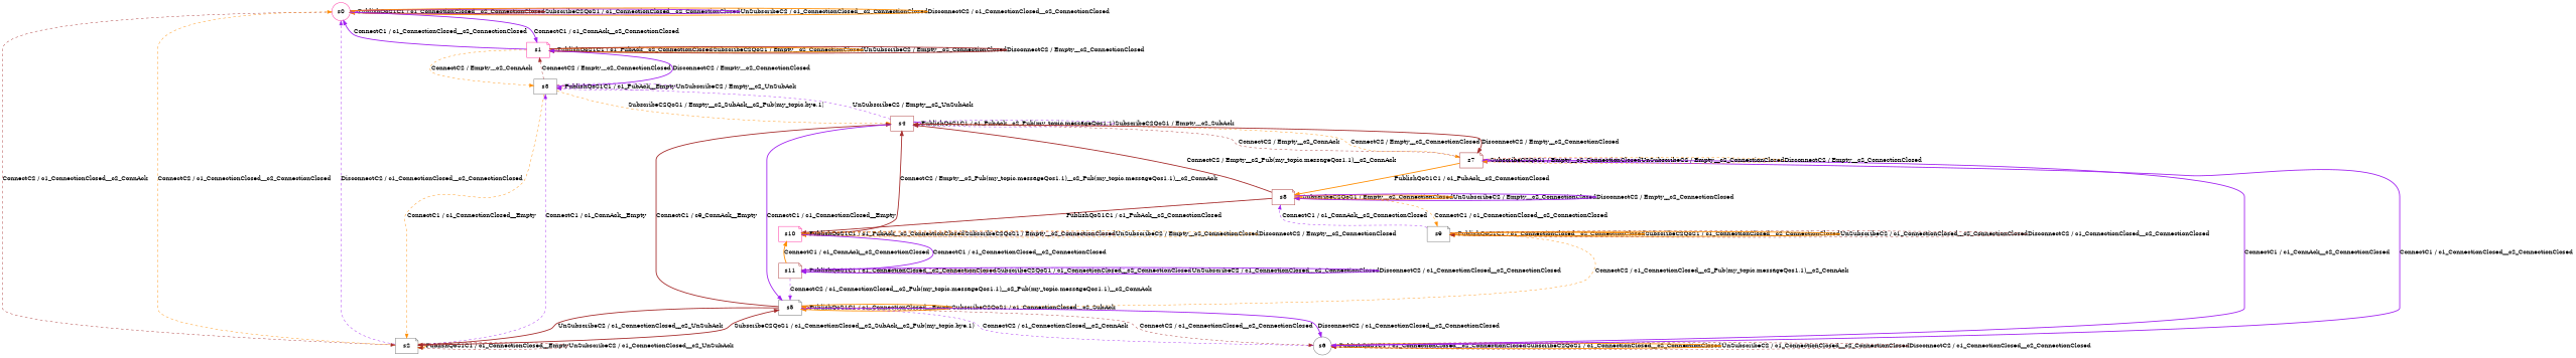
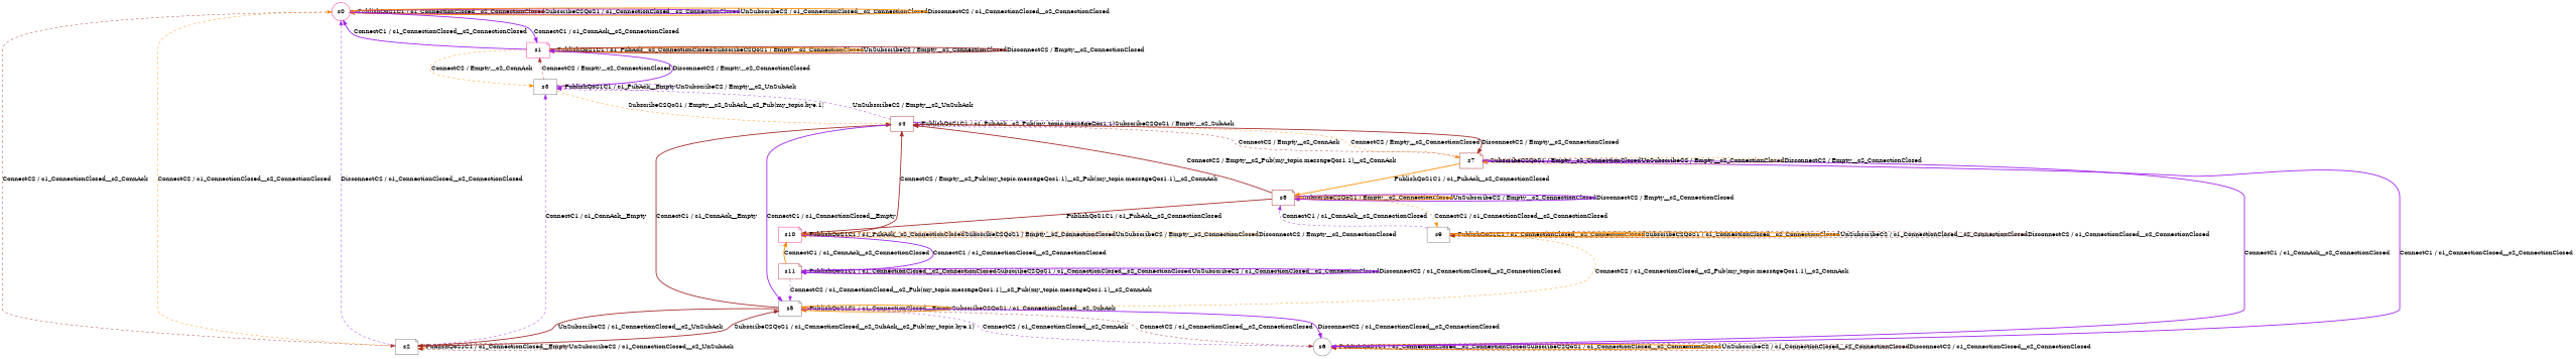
  digraph {
    node [color=gray40 shape=note]
    edge [color=purple style=dashed]
    n1 [color=deeppink label=s0 shape=circle]
    n2 [color=deeppink label=s1]
    n3 [label=s2]
    n4 [label=s3 shape=box]
    n5 [label=s5]
    n6 [color=brown label=s4 shape=box]
    n7 [label=s6 shape=circle]
    n8 [color=brown label=s7]
    n9 [color=brown label=s8]
    n10 [label=s9]
    n11 [color=deeppink label=s10]
    n12 [color=brown label=s11]
    n1 -> n1 [label="PublishQoS1C1 / c1_ConnectionClosed__c2_ConnectionClosed" style=bold]
    n1 -> n1 [color=brown label="SubscribeC2QoS1 / c1_ConnectionClosed__c2_ConnectionClosed" style=bold]
    n1 -> n1 [label="UnSubscribeC2 / c1_ConnectionClosed__c2_ConnectionClosed" style=bold]
    n1 -> n1 [color=darkorange label="DisconnectC2 / c1_ConnectionClosed__c2_ConnectionClosed" style=bold]
    n1 -> n2 [label="ConnectC1 / c1_ConnAck__c2_ConnectionClosed" style=bold]
    n1 -> n3 [color=brown label="ConnectC2 / c1_ConnectionClosed__c2_ConnAck"]
    n2 -> n1 [label="ConnectC1 / c1_ConnectionClosed__c2_ConnectionClosed" style=bold]
    n2 -> n2 [color=brown label="PublishQoS1C1 / c1_PubAck__c2_ConnectionClosed"]
    n2 -> n2 [color=brown label="SubscribeC2QoS1 / Empty__c2_ConnectionClosed"]
    n2 -> n2 [color=darkorange label="UnSubscribeC2 / Empty__c2_ConnectionClosed" style=bold]
    n2 -> n2 [color=brown label="DisconnectC2 / Empty__c2_ConnectionClosed" style=bold]
    n2 -> n4 [color=darkorange label="ConnectC2 / Empty__c2_ConnAck"]
    n3 -> n1 [color=darkorange label="ConnectC2 / c1_ConnectionClosed__c2_ConnectionClosed"]
    n3 -> n1 [label="DisconnectC2 / c1_ConnectionClosed__c2_ConnectionClosed"]
    n3 -> n3 [color=darkorange label="PublishQoS1C1 / c1_ConnectionClosed__Empty" style=bold]
    n3 -> n3 [color=brown label="UnSubscribeC2 / c1_ConnectionClosed__c2_UnSubAck"]
    n3 -> n4 [label="ConnectC1 / c1_ConnAck__Empty"]
    n3 -> n5 [color=brown label="SubscribeC2QoS1 / c1_ConnectionClosed__c2_SubAck__c2_Pub(my_topic,bye,1)" style=bold]
    n4 -> n2 [color=brown label="ConnectC2 / Empty__c2_ConnectionClosed"]
    n4 -> n2 [label="DisconnectC2 / Empty__c2_ConnectionClosed" style=bold]
-   n4 -> n3 [color=darkorange label="ConnectC1 / c1_ConnectionClosed__Empty"]
    n4 -> n4 [color=darkorange label="PublishQoS1C1 / c1_PubAck__Empty"]
    n4 -> n4 [label="UnSubscribeC2 / Empty__c2_UnSubAck"]
    n4 -> n6 [color=darkorange label="SubscribeC2QoS1 / Empty__c2_SubAck__c2_Pub(my_topic,bye,1)"]
    n5 -> n3 [color=brown label="UnSubscribeC2 / c1_ConnectionClosed__c2_UnSubAck" style=bold]
    n5 -> n5 [color=brown label="PublishQoS1C1 / c1_ConnectionClosed__Empty" style=bold]
    n5 -> n5 [color=darkorange label="SubscribeC2QoS1 / c1_ConnectionClosed__c2_SubAck" style=bold]
-   n5 -> n6 [color=brown label="ConnectC1 / c9_ConnAck__Empty" style=bold]
+   n5 -> n6 [color=brown label="ConnectC1 / c1_ConnAck__Empty" style=bold]
    n5 -> n7 [color=brown label="ConnectC2 / c1_ConnectionClosed__c2_ConnectionClosed"]
    n5 -> n7 [label="DisconnectC2 / c1_ConnectionClosed__c2_ConnectionClosed" style=bold]
    n6 -> n4 [label="UnSubscribeC2 / Empty__c2_UnSubAck"]
    n6 -> n5 [label="ConnectC1 / c1_ConnectionClosed__Empty" style=bold]
    n6 -> n6 [label="PublishQoS1C1 / c1_PubAck__c2_Pub(my_topic,messageQos1,1)" style=bold]
    n6 -> n6 [label="SubscribeC2QoS1 / Empty__c2_SubAck"]
    n6 -> n8 [color=darkorange label="ConnectC2 / Empty__c2_ConnectionClosed"]
    n6 -> n8 [color=brown label="DisconnectC2 / Empty__c2_ConnectionClosed" style=bold]
    n7 -> n5 [label="ConnectC2 / c1_ConnectionClosed__c2_ConnAck"]
    n7 -> n7 [label="PublishQoS1C1 / c1_ConnectionClosed__c2_ConnectionClosed"]
    n7 -> n7 [label="SubscribeC2QoS1 / c1_ConnectionClosed__c2_ConnectionClosed"]
    n7 -> n7 [color=darkorange label="UnSubscribeC2 / c1_ConnectionClosed__c2_ConnectionClosed" style=bold]
    n7 -> n7 [color=brown label="DisconnectC2 / c1_ConnectionClosed__c2_ConnectionClosed"]
    n7 -> n8 [label="ConnectC1 / c1_ConnAck__c2_ConnectionClosed" style=bold]
    n8 -> n6 [color=brown label="ConnectC2 / Empty__c2_ConnAck"]
    n8 -> n7 [label="ConnectC1 / c1_ConnectionClosed__c2_ConnectionClosed" style=bold]
    n8 -> n8 [label="SubscribeC2QoS1 / Empty__c2_ConnectionClosed" style=bold]
    n8 -> n8 [label="UnSubscribeC2 / Empty__c2_ConnectionClosed"]
    n8 -> n8 [color=darkorange label="DisconnectC2 / Empty__c2_ConnectionClosed"]
    n8 -> n9 [color=darkorange label="PublishQoS1C1 / c1_PubAck__c2_ConnectionClosed" style=bold]
    n9 -> n6 [color=brown label="ConnectC2 / Empty__c2_Pub(my_topic,messageQos1,1)__c2_ConnAck" style=bold]
    n9 -> n9 [color=darkorange label="SubscribeC2QoS1 / Empty__c2_ConnectionClosed" style=bold]
    n9 -> n9 [color=darkorange label="UnSubscribeC2 / Empty__c2_ConnectionClosed" style=bold]
    n9 -> n9 [label="DisconnectC2 / Empty__c2_ConnectionClosed" style=bold]
    n9 -> n10 [color=darkorange label="ConnectC1 / c1_ConnectionClosed__c2_ConnectionClosed"]
    n9 -> n11 [color=brown label="PublishQoS1C1 / c1_PubAck__c2_ConnectionClosed" style=bold]
    n10 -> n5 [color=darkorange label="ConnectC2 / c1_ConnectionClosed__c2_Pub(my_topic,messageQos1,1)__c2_ConnAck"]
    n10 -> n9 [label="ConnectC1 / c1_ConnAck__c2_ConnectionClosed"]
    n10 -> n10 [color=darkorange label="PublishQoS1C1 / c1_ConnectionClosed__c2_ConnectionClosed"]
    n10 -> n10 [color=darkorange label="SubscribeC2QoS1 / c1_ConnectionClosed__c2_ConnectionClosed" style=bold]
    n10 -> n10 [color=darkorange label="UnSubscribeC2 / c1_ConnectionClosed__c2_ConnectionClosed" style=bold]
    n10 -> n10 [color=brown label="DisconnectC2 / c1_ConnectionClosed__c2_ConnectionClosed"]
    n11 -> n6 [color=brown label="ConnectC2 / Empty__c2_Pub(my_topic,messageQos1,1)__c2_Pub(my_topic,messageQos1,1)__c2_ConnAck" style=bold]
    n11 -> n11 [color=darkorange label="PublishQoS1C1 / c1_PubAck__c2_ConnectionClosed"]
    n11 -> n11 [color=darkorange label="SubscribeC2QoS1 / Empty__c2_ConnectionClosed"]
    n11 -> n11 [color=brown label="UnSubscribeC2 / Empty__c2_ConnectionClosed"]
    n11 -> n11 [color=darkorange label="DisconnectC2 / Empty__c2_ConnectionClosed"]
    n11 -> n12 [label="ConnectC1 / c1_ConnectionClosed__c2_ConnectionClosed" style=bold]
    n12 -> n5 [label="ConnectC2 / c1_ConnectionClosed__c2_Pub(my_topic,messageQos1,1)__c2_Pub(my_topic,messageQos1,1)__c2_ConnAck"]
    n12 -> n11 [color=darkorange label="ConnectC1 / c1_ConnAck__c2_ConnectionClosed" style=bold]
    n12 -> n12 [color=darkorange label="PublishQoS1C1 / c1_ConnectionClosed__c2_ConnectionClosed"]
    n12 -> n12 [color=brown label="SubscribeC2QoS1 / c1_ConnectionClosed__c2_ConnectionClosed"]
    n12 -> n12 [label="UnSubscribeC2 / c1_ConnectionClosed__c2_ConnectionClosed"]
    n12 -> n12 [label="DisconnectC2 / c1_ConnectionClosed__c2_ConnectionClosed" style=bold]
  }
